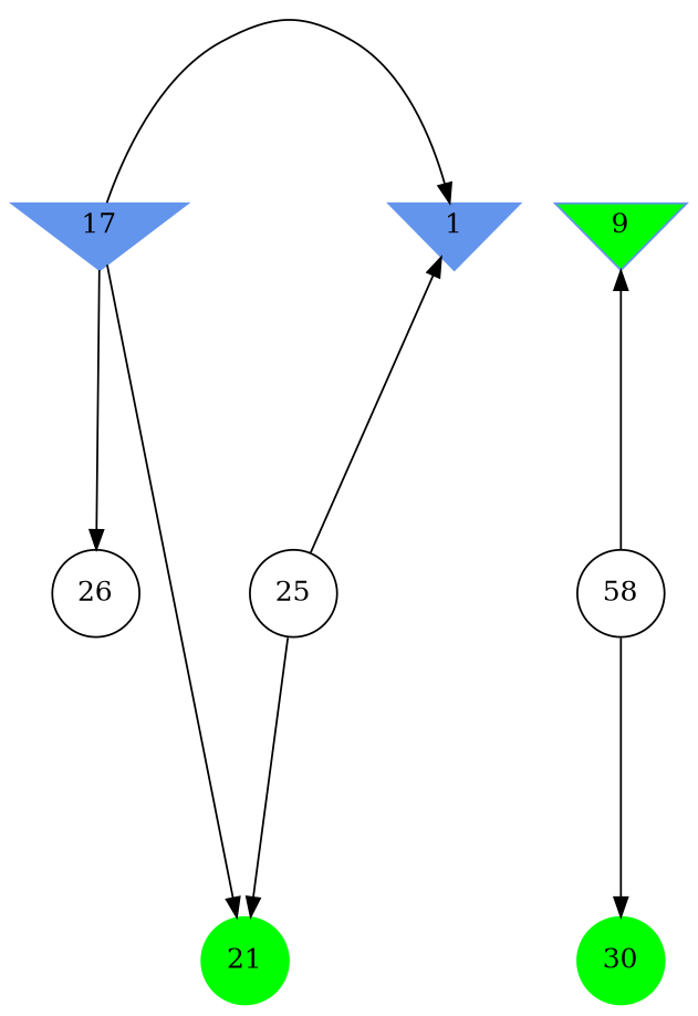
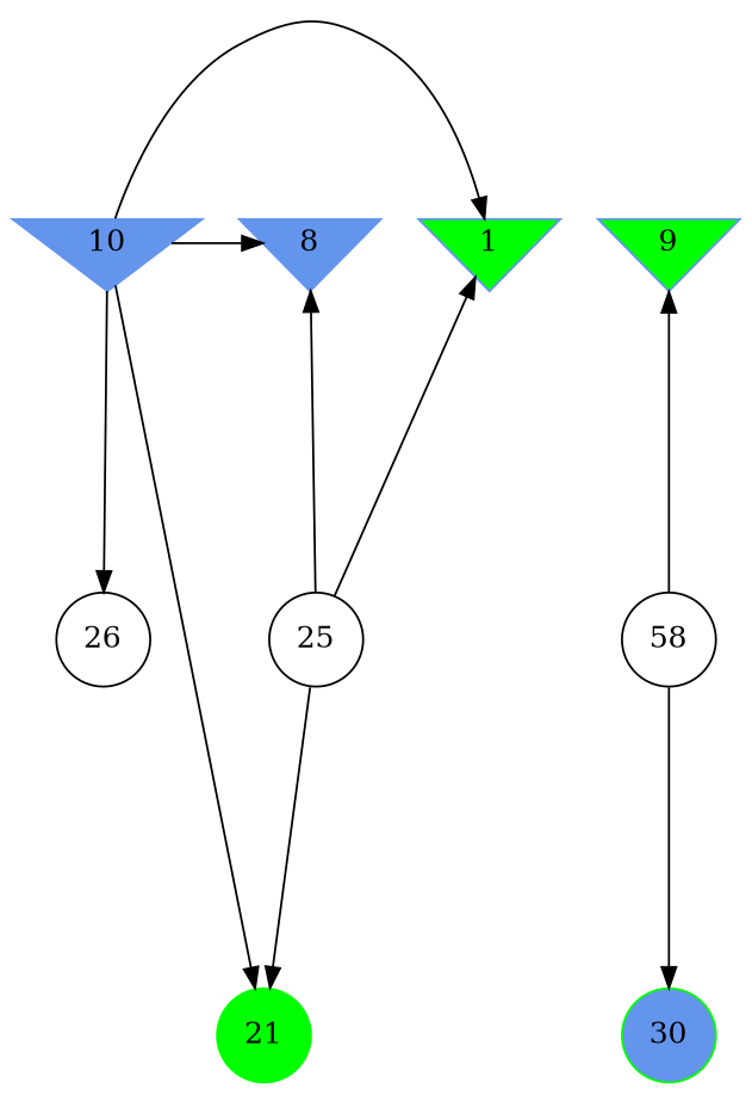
  digraph {
    ranksep=2.0
    node [color=cornflowerblue shape=circle style=filled]
-   1 [shape=invtriangle]
+   1 [shape=invtriangle fillcolor=green]
+   8 [shape=invtriangle]
    9 [fillcolor=green shape=invtriangle]
-   10 [shape=invtriangle label=17]
+   10 [shape=invtriangle]
    25 [color=black style=""]
    26 [color=black style=""]
    n7 [color=black label=58 style=""]
-   30 [color=green]
+   30 [color=green fillcolor=cornflowerblue]
    n9 [color=green label=21]
    subgraph sub_1 {
      rank=same
      1
+     8
      9
      10
    }
    subgraph sub_2 {
      rank=same
      25
      26
      n7
    }
    subgraph sub_3 {
      rank=same
      30
      n9
    }
    10 -> 1
+   10 -> 8
    10 -> 26
    10 -> n9
    25 -> 1
+   25 -> 8
    25 -> n9
    n7 -> 9
    n7 -> 30
  }
